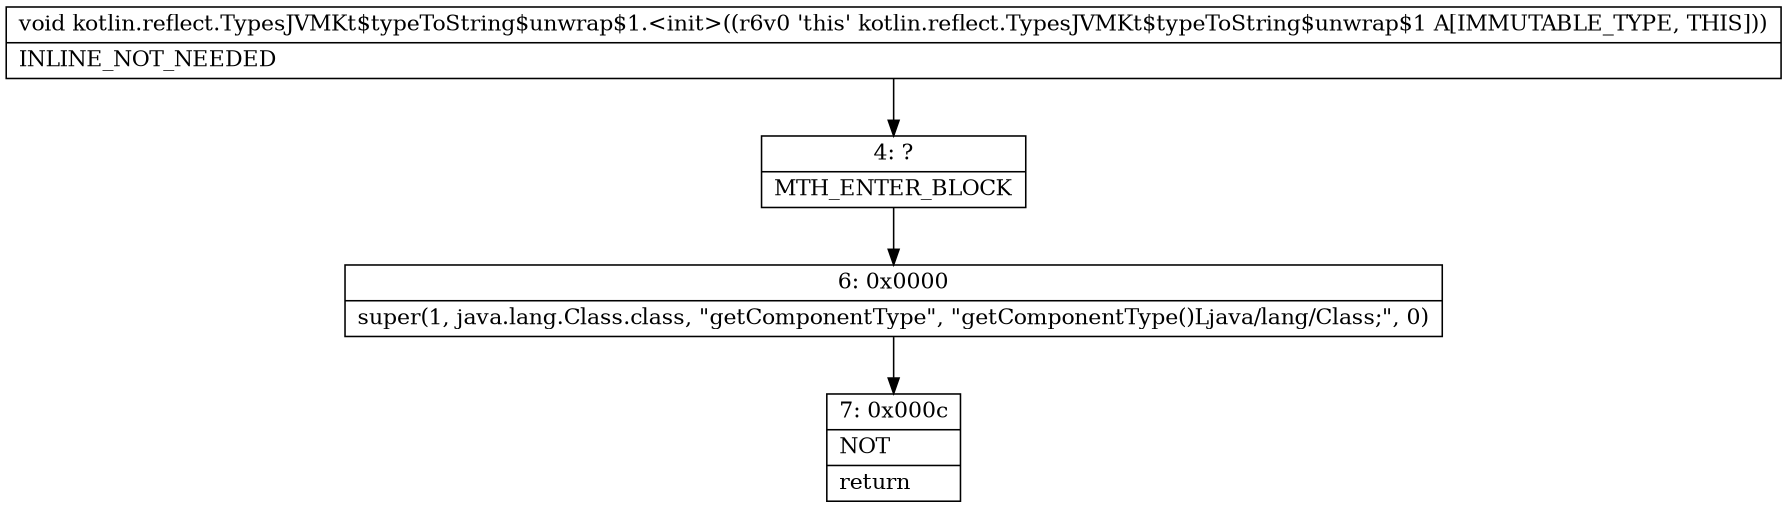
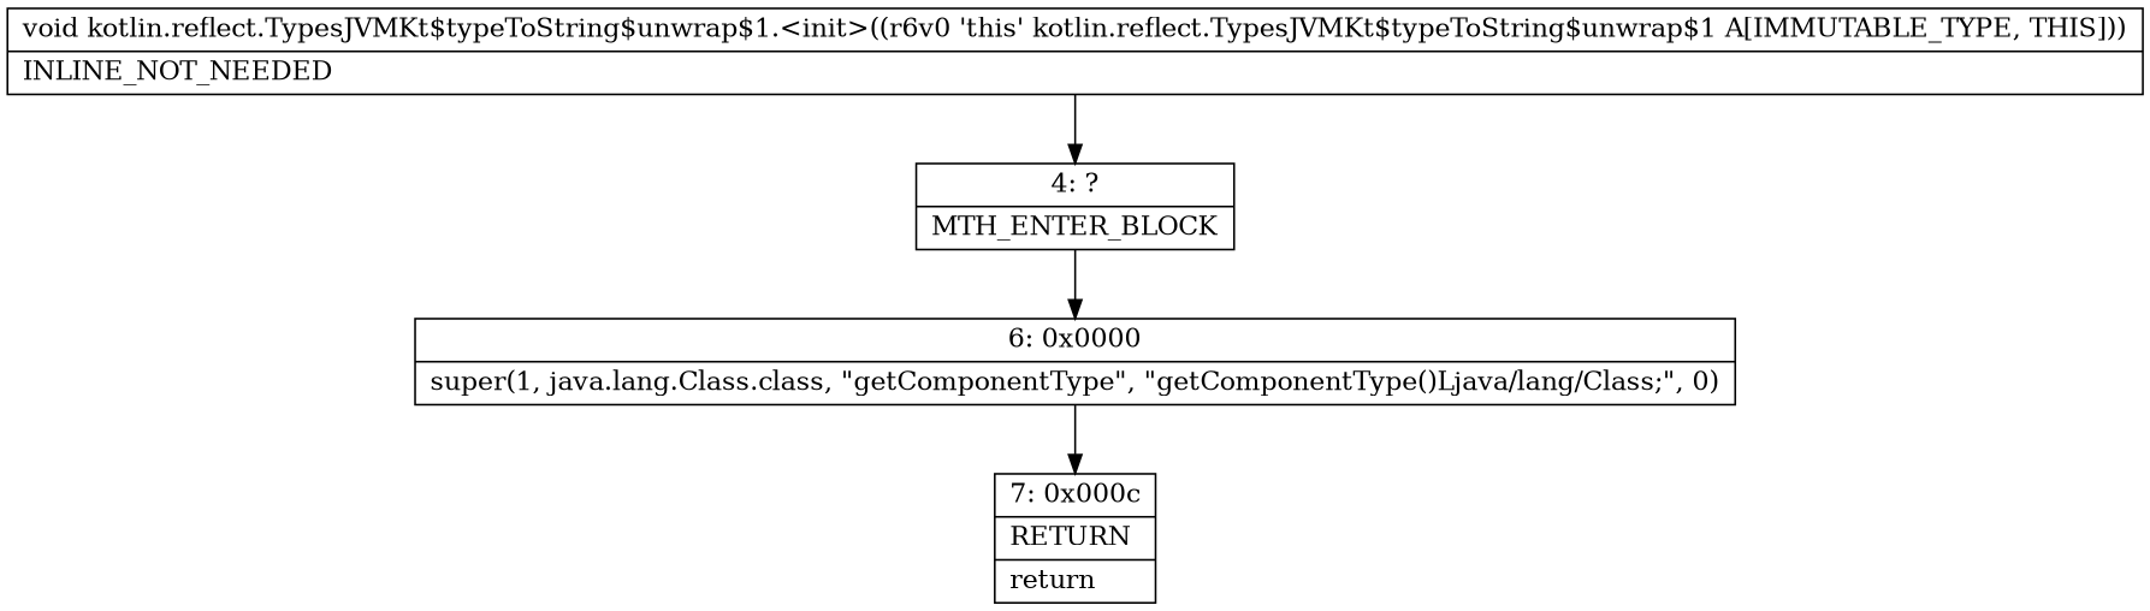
  digraph {
    node [shape=record]
    n1 [label="{4\:\ ?|MTH_ENTER_BLOCK\l}"]
    n2 [label="{6\:\ 0x0000|super(1, java.lang.Class.class, \"getComponentType\", \"getComponentType()Ljava\/lang\/Class;\", 0)\l}"]
-   n3 [label="{7\:\ 0x000c|NOT\l|return\l}"]
+   n3 [label="{7\:\ 0x000c|RETURN\l|return\l}"]
    n4 [label="{void kotlin.reflect.TypesJVMKt$typeToString$unwrap$1.\<init\>((r6v0 'this' kotlin.reflect.TypesJVMKt$typeToString$unwrap$1 A[IMMUTABLE_TYPE, THIS]))  | INLINE_NOT_NEEDED\l}"]
    n1 -> n2
    n2 -> n3
    n4 -> n1
  }
